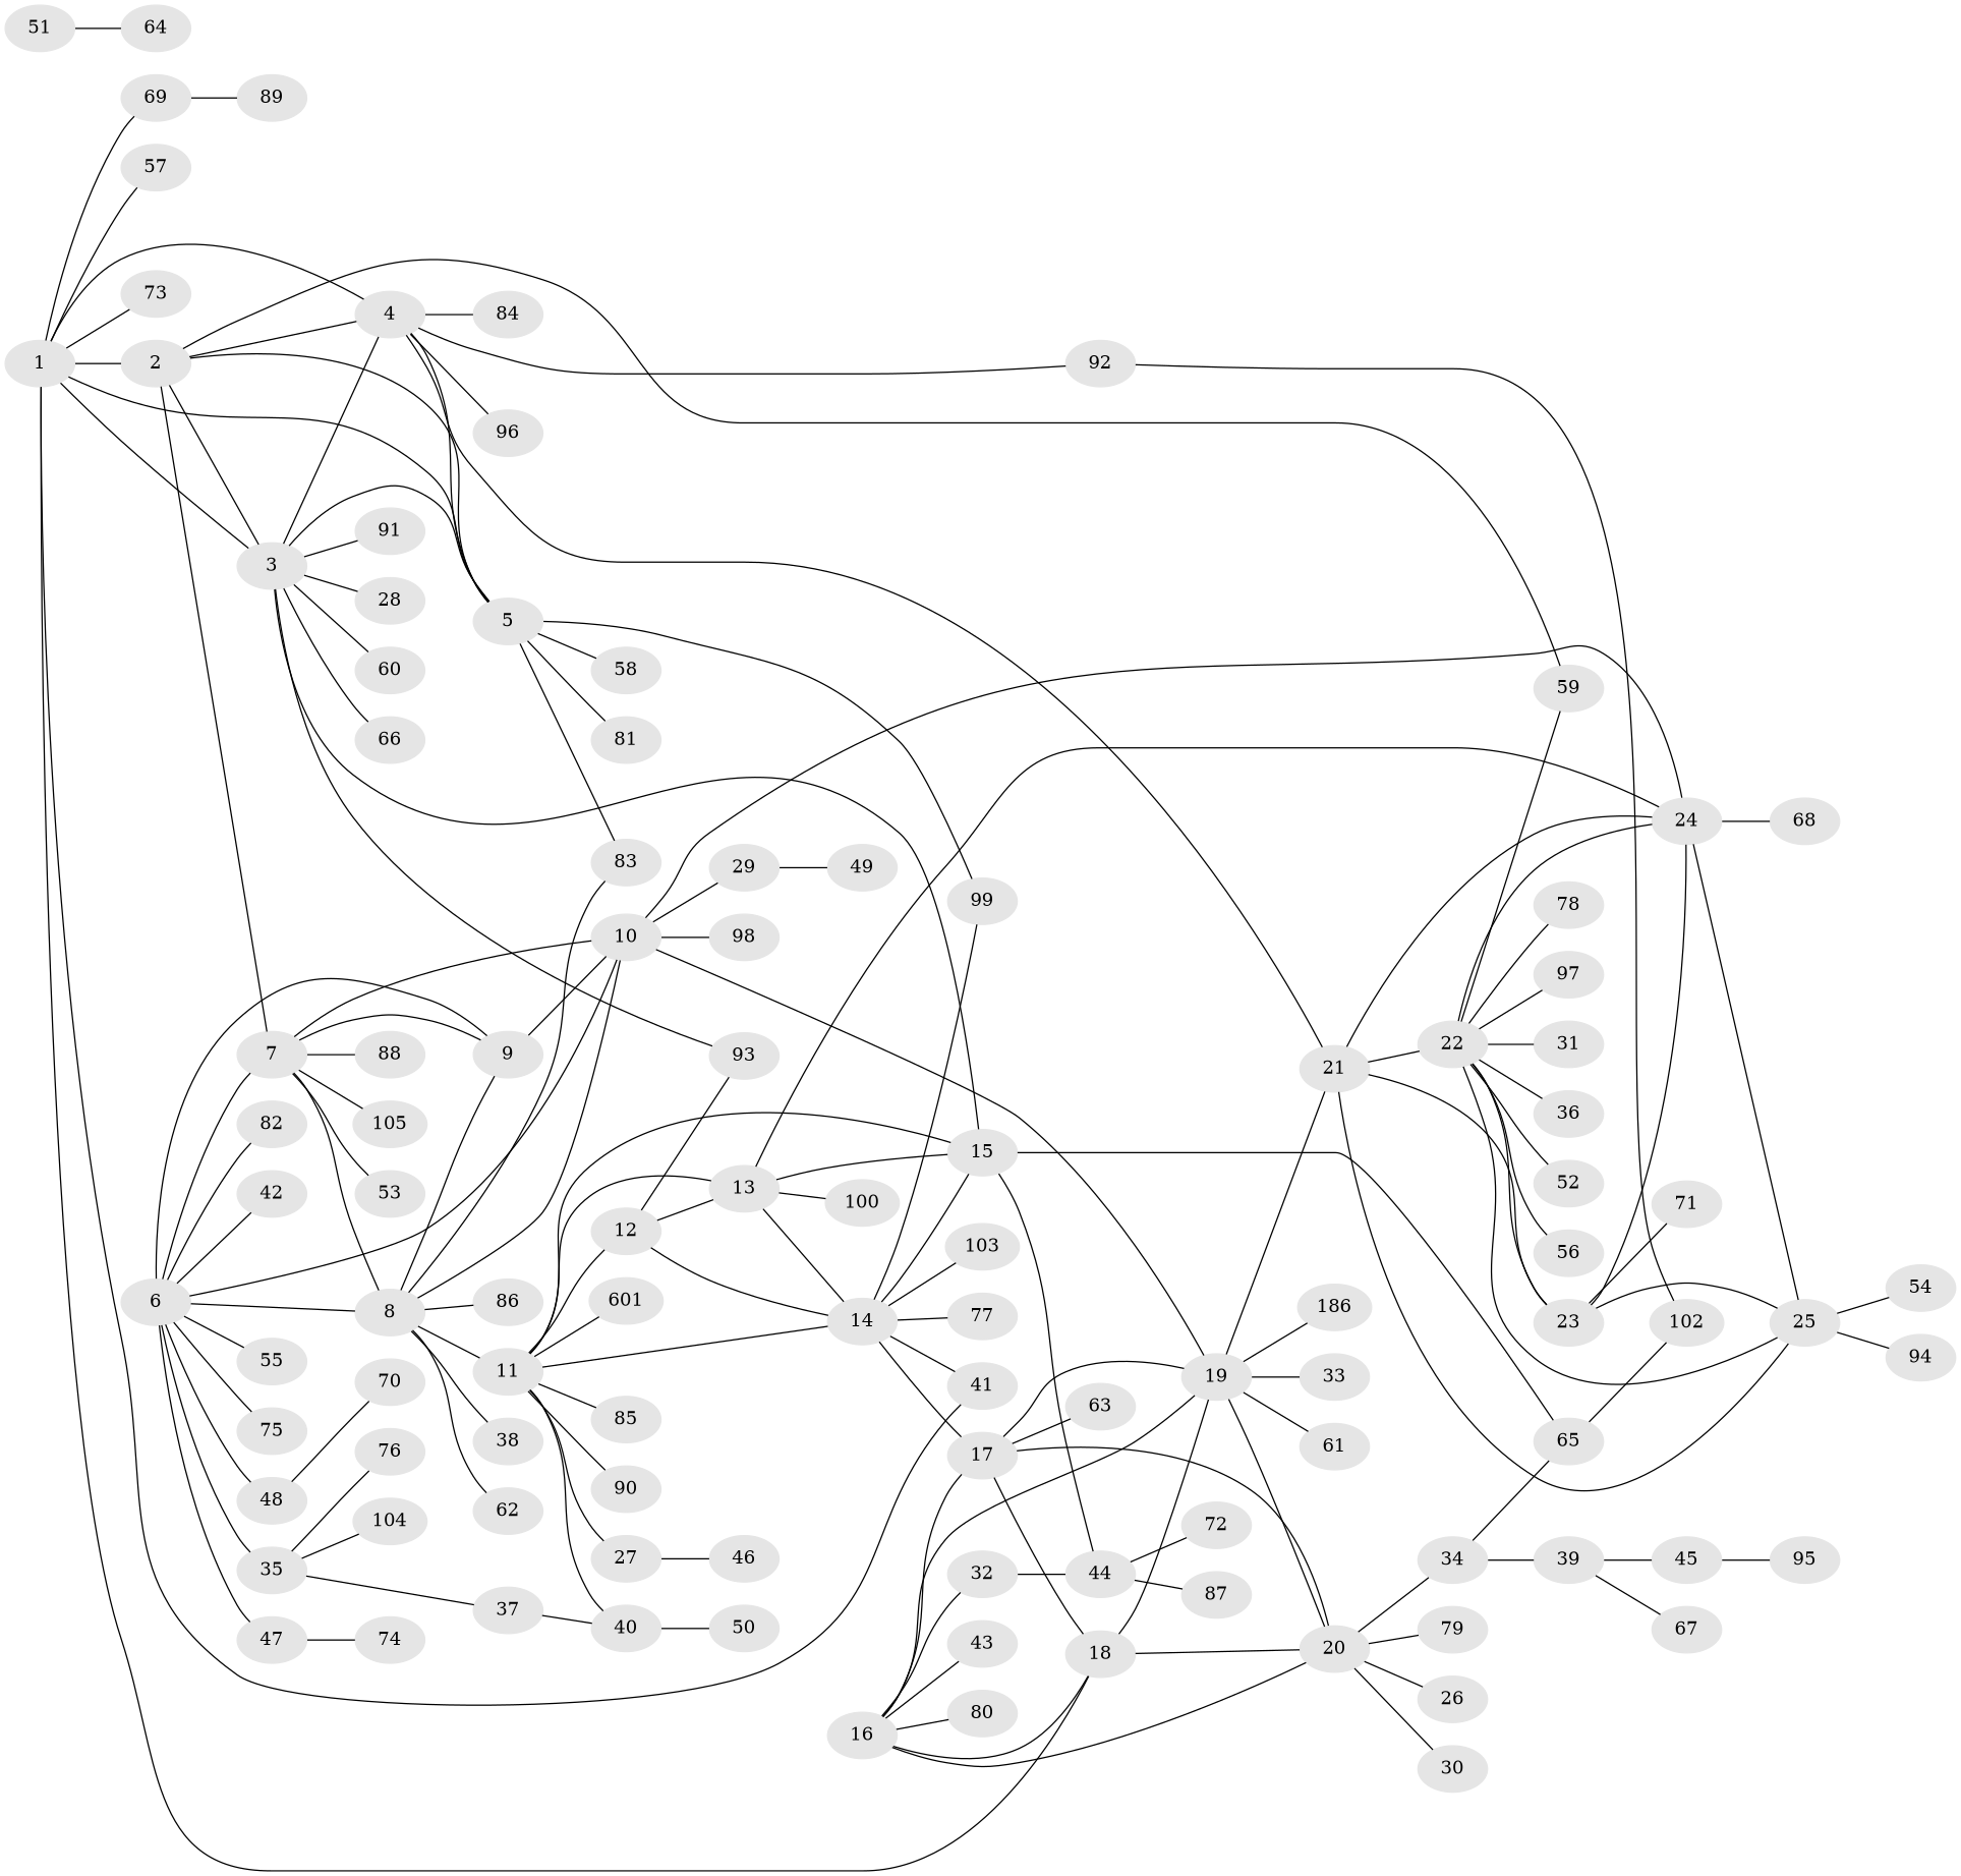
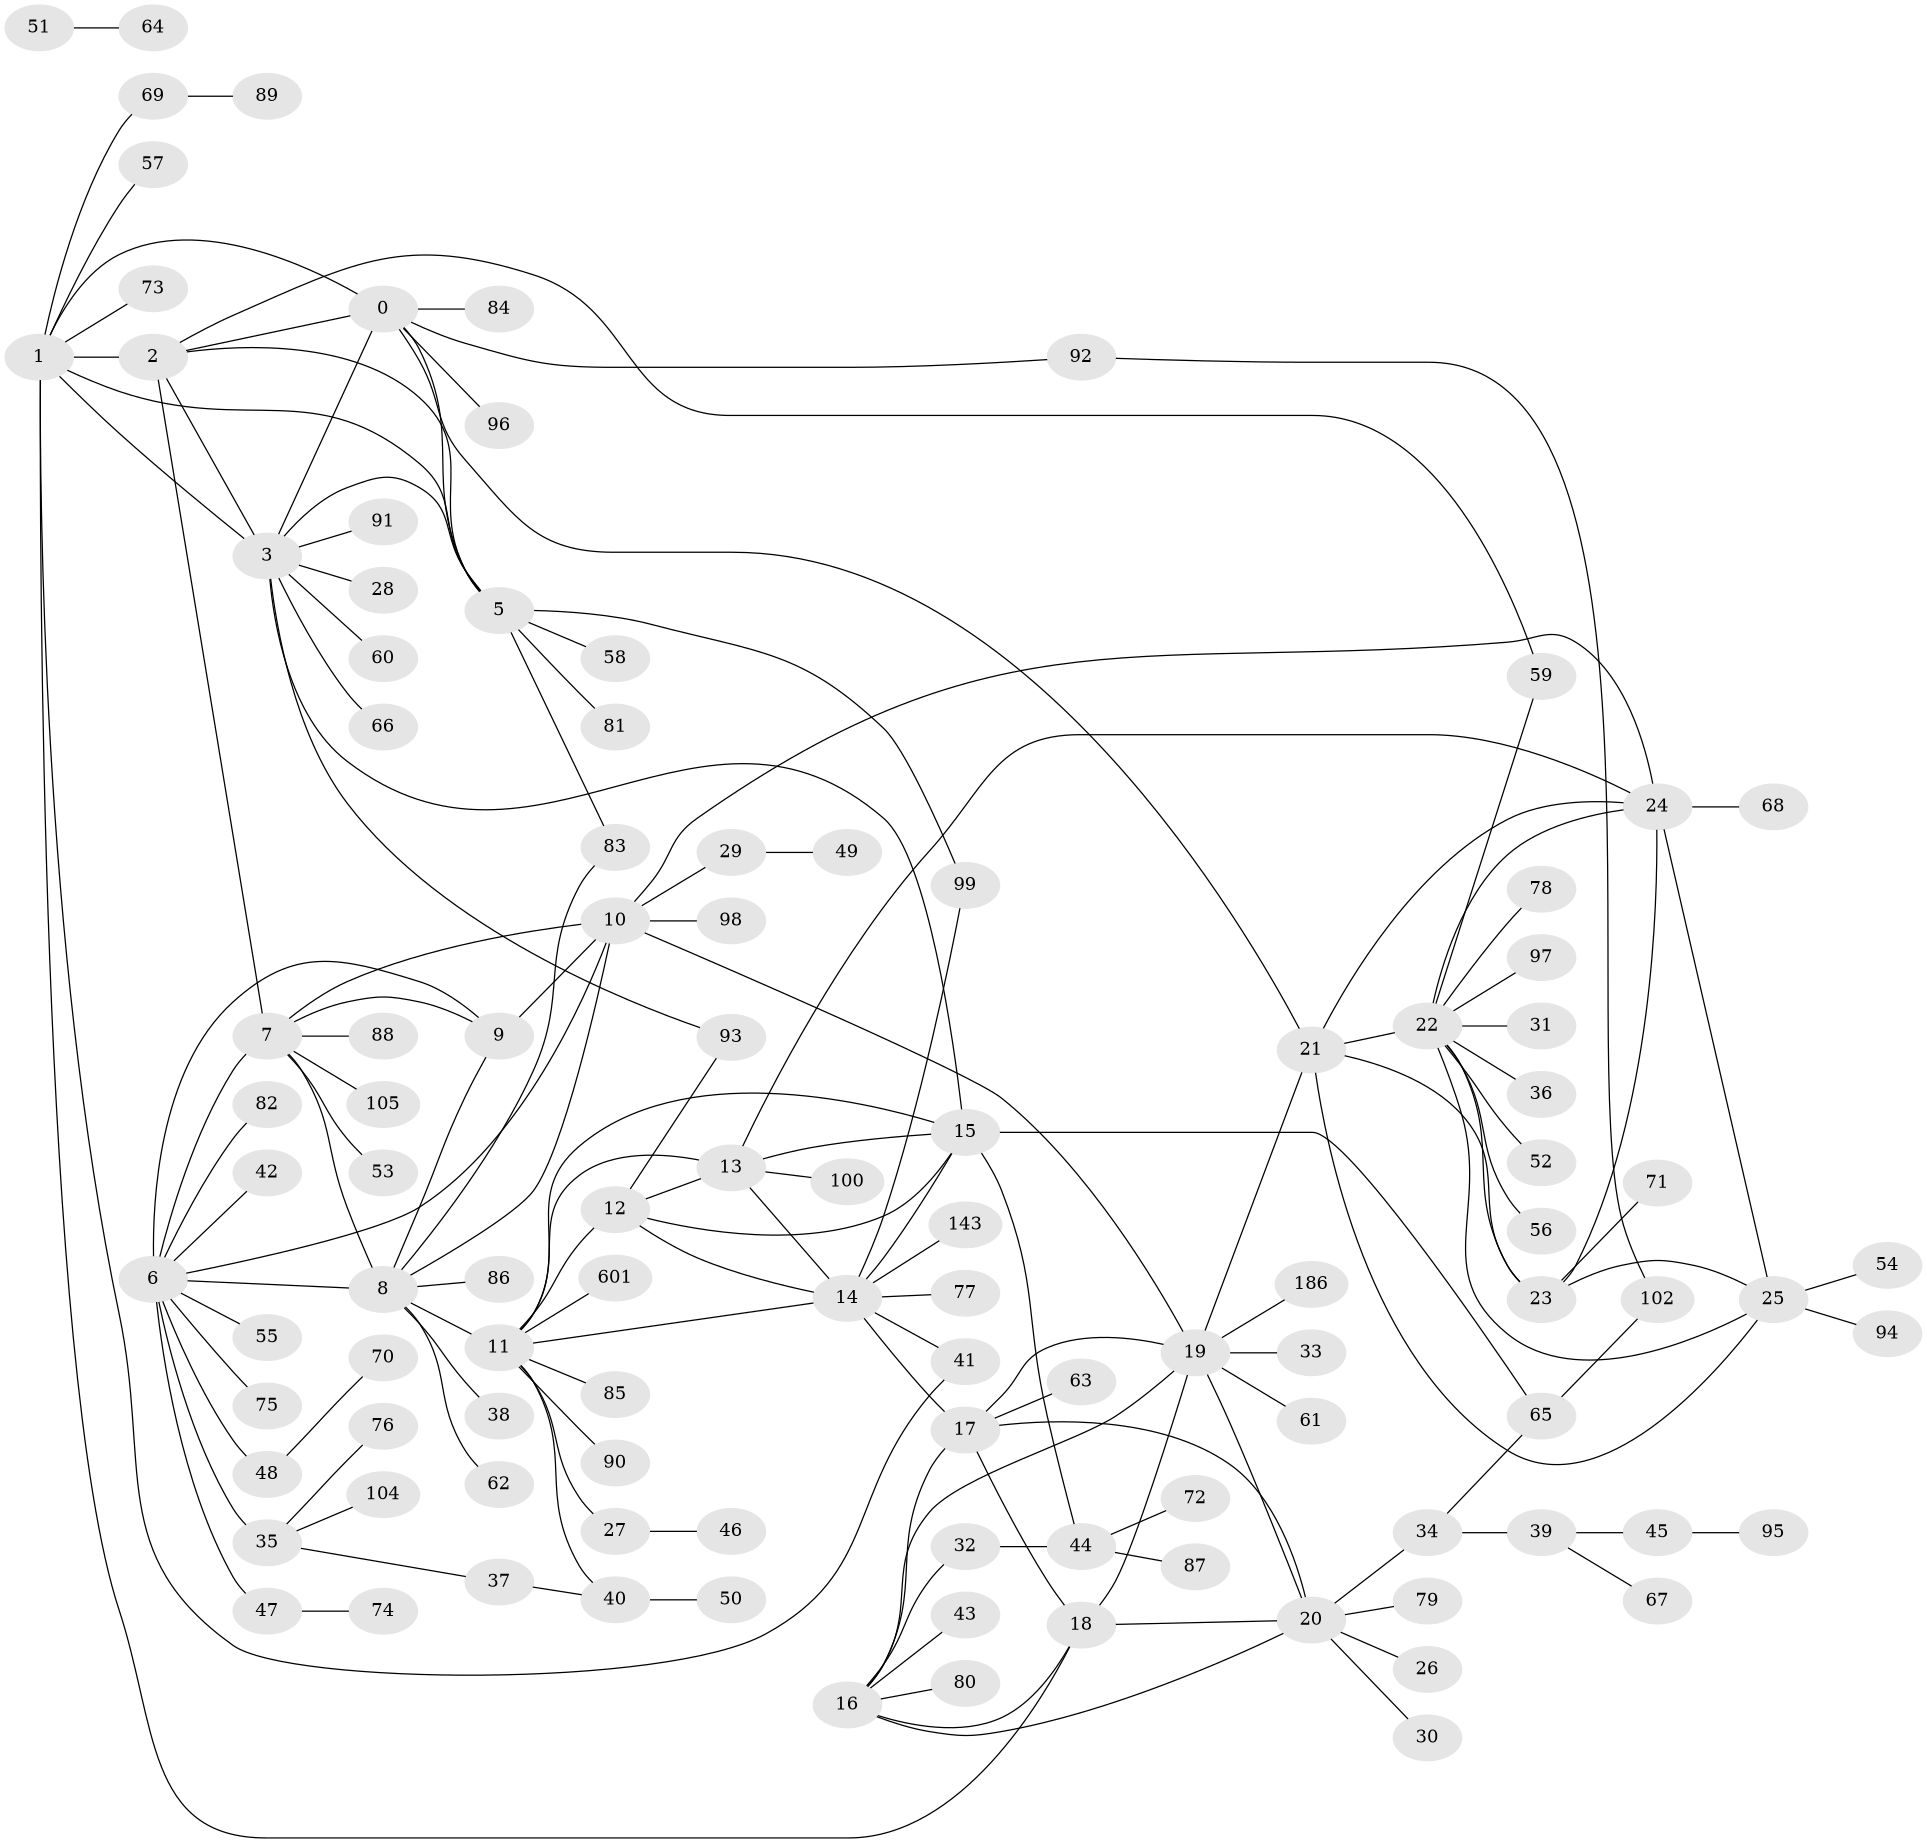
  graph {
    rankdir=LR
    node [color=gray90 style=filled]
    1
    2
    3
-   4
+   4 [label=0]
    5
    18
    41
    57
    69
    73
    7
    59
    15
    28
    60
    66
    91
    93
    21
    84
    92
    96
    58
    81
    83
    99
    19
    20
    89
    8
    9
    10
    53
    88
    105
    44
    65
    24
    22
    23
    25
    102
    6
    35
    42
    47
    48
    55
    75
    82
    11
    38
    62
    86
    29
    98
    37
    76
    104
    74
    70
    12
    13
    14
    27
    40
    85
    90
    n69 [label=601]
    33
    61
    n72 [label=186]
    68
    49
    100
    17
    77
-   103
+   103 [label=143]
    46
    50
    51
    64
    63
    72
    87
    16
    32
    43
    80
    26
    30
    34
    79
    39
    31
    36
    52
    56
    78
    97
    71
    54
    94
    45
    67
    95
    1 -- 2
    1 -- 3
    1 -- 4
    1 -- 5
    1 -- 18
    1 -- 41
    1 -- 57
    1 -- 69
    1 -- 73
    2 -- 3
    2 -- 4
    2 -- 5
    2 -- 7
    2 -- 59
    3 -- 4
    3 -- 5
    3 -- 15
    3 -- 28
    3 -- 60
    3 -- 66
    3 -- 91
    3 -- 93
    4 -- 5
    4 -- 21
    4 -- 84
    4 -- 92
    4 -- 96
    5 -- 58
    5 -- 81
    5 -- 83
    5 -- 99
    18 -- 19
    18 -- 20
    69 -- 89
    7 -- 8
    7 -- 9
    7 -- 10
    7 -- 53
    7 -- 88
    7 -- 105
    15 -- 44
    15 -- 65
    21 -- 24
    21 -- 22
    21 -- 23
    21 -- 25
    92 -- 102
    19 -- 21
    19 -- 20
    19 -- 33
    19 -- 61
    19 -- n72
    20 -- 26
    20 -- 30
    20 -- 34
    20 -- 79
    8 -- 83
    8 -- 9
    8 -- 10
    8 -- 11
    8 -- 38
    8 -- 62
    8 -- 86
    9 -- 10
    10 -- 19
    10 -- 24
    10 -- 29
    10 -- 98
    44 -- 72
    44 -- 87
    65 -- 102
    24 -- 25
    24 -- 68
    22 -- 59
    22 -- 24
    22 -- 23
    22 -- 25
    22 -- 31
    22 -- 36
    22 -- 52
    22 -- 56
    22 -- 78
    22 -- 97
    23 -- 24
    23 -- 25
    23 -- 71
    25 -- 54
    25 -- 94
    6 -- 7
    6 -- 8
    6 -- 9
    6 -- 10
    6 -- 35
    6 -- 42
    6 -- 47
    6 -- 48
    6 -- 55
    6 -- 75
    6 -- 82
    35 -- 37
    35 -- 76
    35 -- 104
    47 -- 74
    48 -- 70
    11 -- 15
    11 -- 12
    11 -- 13
    11 -- 14
    11 -- 27
    11 -- 40
    11 -- 85
    11 -- 90
    11 -- n69
    29 -- 49
    37 -- 40
+   12 -- 15
    12 -- 93
    12 -- 13
    12 -- 14
    13 -- 15
    13 -- 24
    13 -- 14
    13 -- 100
    14 -- 41
    14 -- 15
    14 -- 99
    14 -- 17
    14 -- 77
    14 -- 103
    27 -- 46
    40 -- 50
    17 -- 18
    17 -- 19
    17 -- 20
    17 -- 63
    51 -- 64
    16 -- 18
    16 -- 19
    16 -- 20
    16 -- 17
    16 -- 32
    16 -- 43
    16 -- 80
    32 -- 44
    34 -- 65
    34 -- 39
    39 -- 45
    39 -- 67
    45 -- 95
  }
